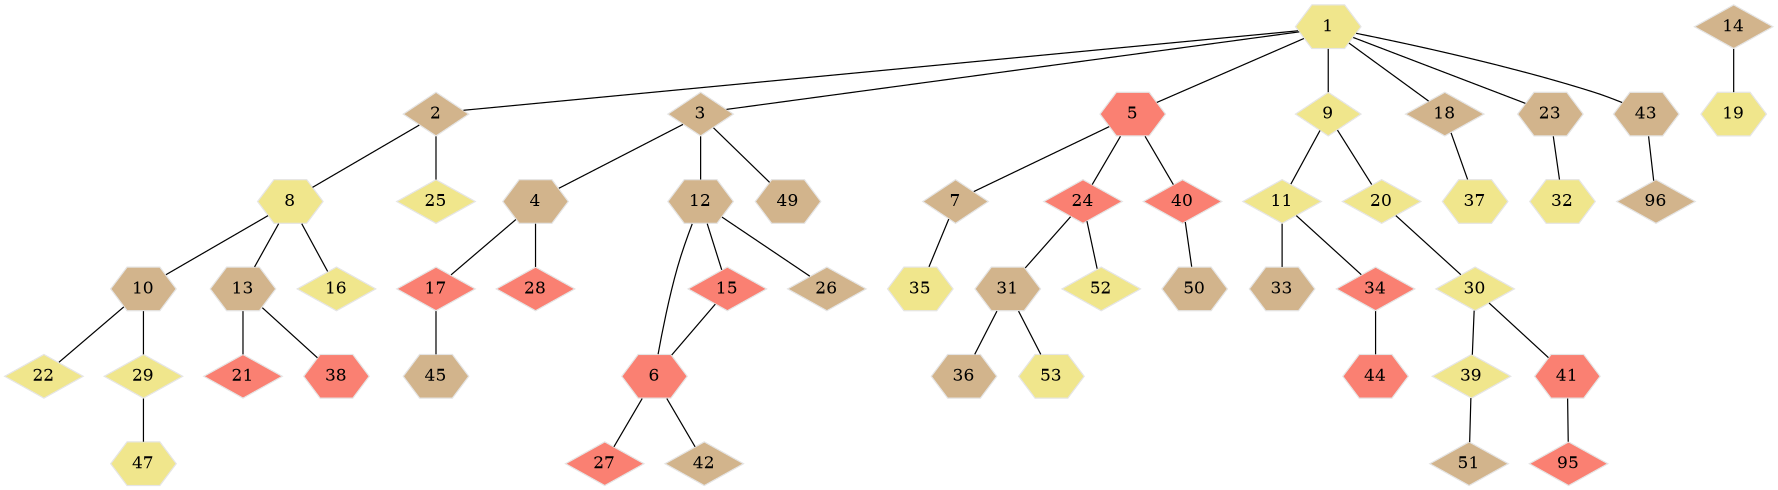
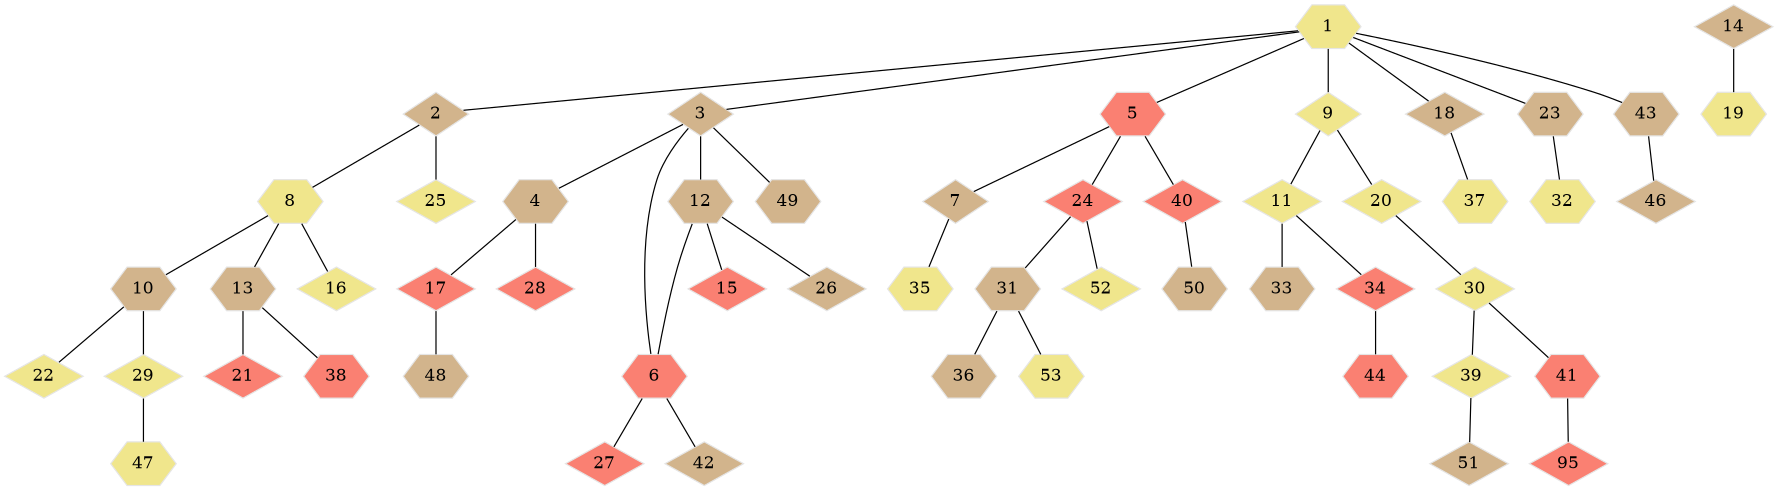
  graph {
    node [color=gray90 fillcolor=tan shape=diamond style=filled]
    1 [fillcolor=khaki shape=hexagon]
    2
    3
    5 [fillcolor=salmon shape=hexagon]
    9 [fillcolor=khaki]
    18
    23 [shape=hexagon]
    43 [shape=hexagon]
    8 [fillcolor=khaki shape=hexagon]
    25 [fillcolor=khaki]
    4 [shape=hexagon]
    6 [fillcolor=salmon shape=hexagon]
    12 [shape=hexagon]
    49 [shape=hexagon]
    7
    24 [fillcolor=salmon]
    40 [fillcolor=salmon]
    11 [fillcolor=khaki]
    20 [fillcolor=khaki]
    37 [fillcolor=khaki shape=hexagon]
    32 [fillcolor=khaki shape=hexagon]
-   46 [label=96]
+   46
    10 [shape=hexagon]
    13 [shape=hexagon]
    16 [fillcolor=khaki]
    17 [fillcolor=salmon]
    28 [fillcolor=salmon]
    27 [fillcolor=salmon]
    42
    15 [fillcolor=salmon]
    26
-   48 [shape=hexagon label=45]
+   48 [shape=hexagon]
    35 [fillcolor=khaki shape=hexagon]
    31 [shape=hexagon]
    52 [fillcolor=khaki]
    50 [shape=hexagon]
    22 [fillcolor=khaki]
    29 [fillcolor=khaki]
    21 [fillcolor=salmon]
    38 [fillcolor=salmon shape=hexagon]
    33 [shape=hexagon]
    34 [fillcolor=salmon]
    30 [fillcolor=khaki]
    47 [fillcolor=khaki shape=hexagon]
    44 [fillcolor=salmon shape=hexagon]
    19 [fillcolor=khaki shape=hexagon]
    14
    39 [fillcolor=khaki]
    41 [fillcolor=salmon shape=hexagon]
    36 [shape=hexagon]
    53 [fillcolor=khaki shape=hexagon]
    51
    n53 [fillcolor=salmon label=95]
    1 -- 2
    1 -- 3
    1 -- 5
    1 -- 9
    1 -- 18
    1 -- 23
    1 -- 43
    2 -- 8
    2 -- 25
    3 -- 4
-   15 -- 6
+   3 -- 6
    3 -- 12
    3 -- 49
    5 -- 7
    5 -- 24
    5 -- 40
    9 -- 11
    9 -- 20
    18 -- 37
    23 -- 32
    43 -- 46
    8 -- 10
    8 -- 13
    8 -- 16
    4 -- 17
    4 -- 28
    6 -- 27
    6 -- 42
    12 -- 6
    12 -- 15
    12 -- 26
    7 -- 35
    24 -- 31
    24 -- 52
    40 -- 50
    11 -- 33
    11 -- 34
    20 -- 30
    10 -- 22
    10 -- 29
    13 -- 21
    13 -- 38
    17 -- 48
    31 -- 36
    31 -- 53
    29 -- 47
    34 -- 44
    30 -- 39
    30 -- 41
    14 -- 19
    39 -- 51
    41 -- n53
  }
